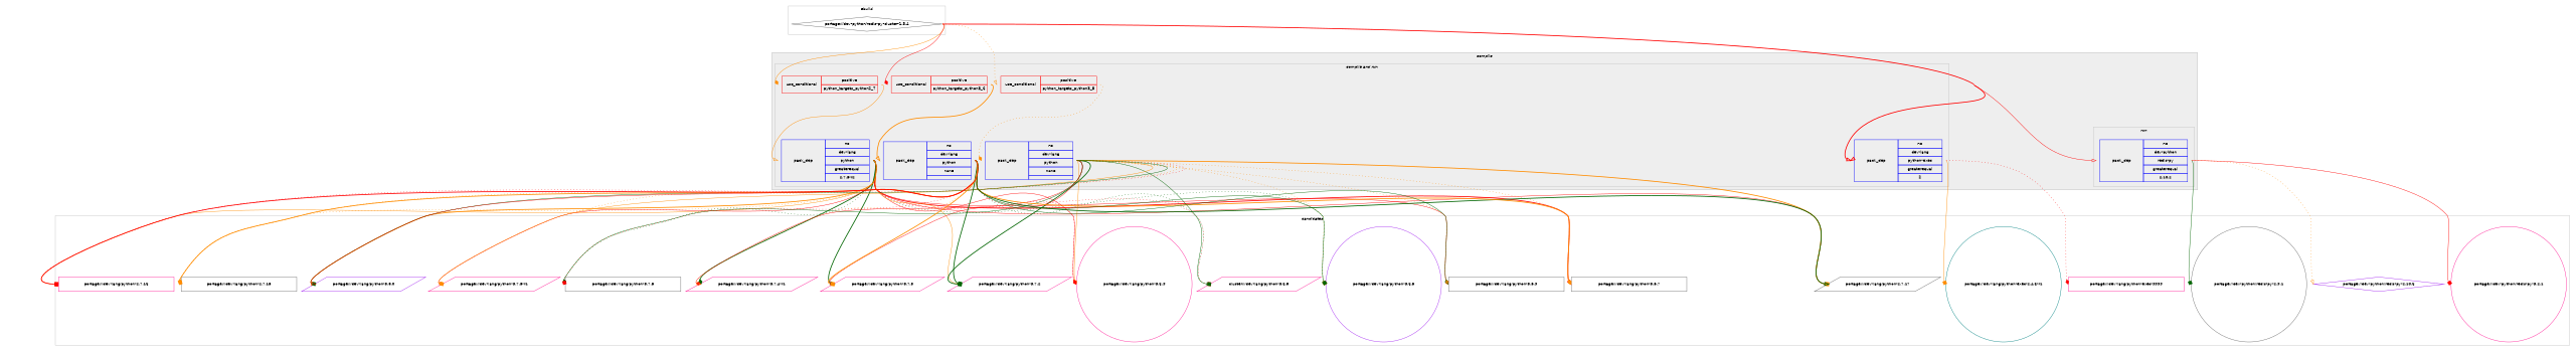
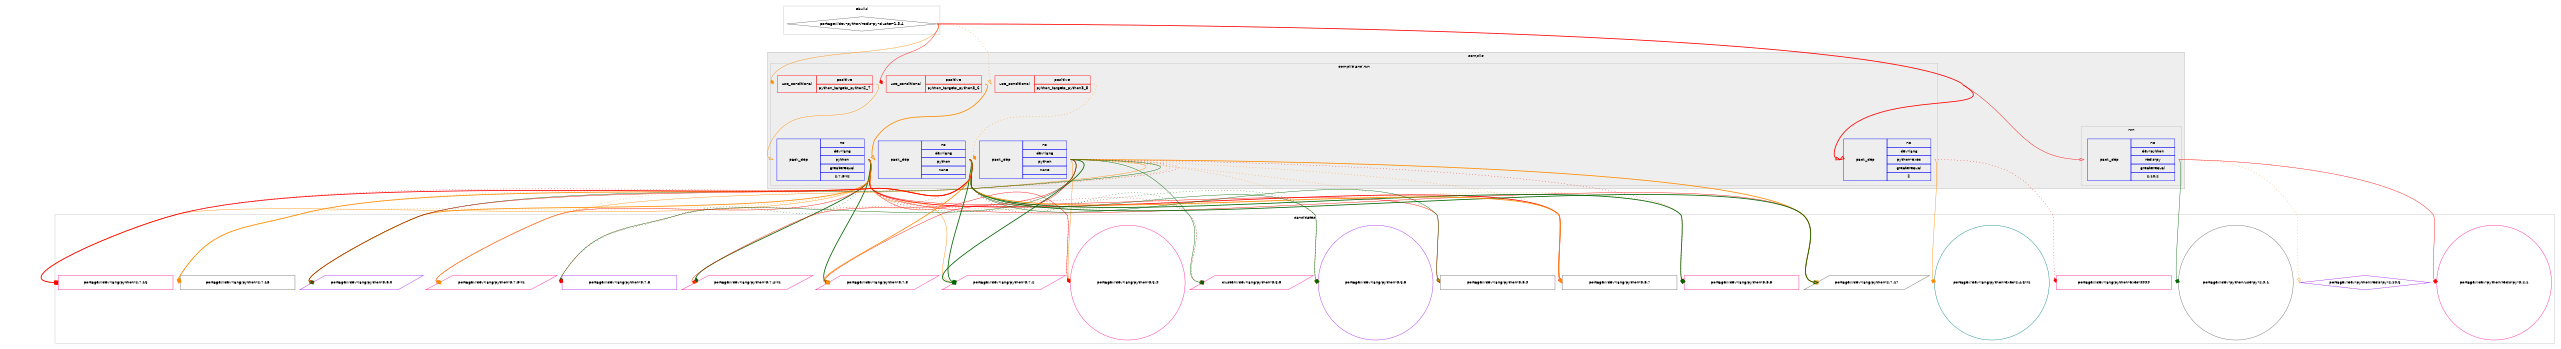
  digraph {
    compound=true
    concentrate=true
    fontname=Helvetica
    fontsize=10
    newrank=true
    rankdir=TB
    ranksep=1.5
    node [color=deeppink fontname=Helvetica fontsize=10 shape=none]
    edge [arrowhead=box color=darkorange headport=w style=solid tailport=e weight=100]
    n1 [color=gray40 label="portage://dev-python/redis-py-cluster-1.3.4" shape=diamond width=4]
    n2 [color=blue label=<<TABLE BORDER="0" CELLBORDER="1" CELLSPACING="0" CELLPADDING="4" WIDTH="220"><TR><TD ROWSPAN="6" CELLPADDING="30">pack_dep</TD></TR><TR><TD WIDTH="110">no</TD></TR><TR><TD>dev-lang</TD></TR><TR><TD>python</TD></TR><TR><TD>greaterequal</TD></TR><TR><TD>2.7.5-r2</TD></TR></TABLE>>]
    n3 [color=red label=<<TABLE BORDER="0" CELLBORDER="1" CELLSPACING="0" CELLPADDING="4"><TR><TD ROWSPAN="3" CELLPADDING="10">use_conditional</TD></TR><TR><TD>positive</TD></TR><TR><TD>python_targets_python2_7</TD></TR></TABLE>>]
    n4 [color=blue label=<<TABLE BORDER="0" CELLBORDER="1" CELLSPACING="0" CELLPADDING="4" WIDTH="220"><TR><TD ROWSPAN="6" CELLPADDING="30">pack_dep</TD></TR><TR><TD WIDTH="110">no</TD></TR><TR><TD>dev-lang</TD></TR><TR><TD>python</TD></TR><TR><TD>none</TD></TR><TR><TD></TD></TR></TABLE>>]
    n5 [color=red label=<<TABLE BORDER="0" CELLBORDER="1" CELLSPACING="0" CELLPADDING="4"><TR><TD ROWSPAN="3" CELLPADDING="10">use_conditional</TD></TR><TR><TD>positive</TD></TR><TR><TD>python_targets_python3_5</TD></TR></TABLE>>]
    n6 [color=blue label=<<TABLE BORDER="0" CELLBORDER="1" CELLSPACING="0" CELLPADDING="4" WIDTH="220"><TR><TD ROWSPAN="6" CELLPADDING="30">pack_dep</TD></TR><TR><TD WIDTH="110">no</TD></TR><TR><TD>dev-lang</TD></TR><TR><TD>python</TD></TR><TR><TD>none</TD></TR><TR><TD></TD></TR></TABLE>>]
    n7 [color=red label=<<TABLE BORDER="0" CELLBORDER="1" CELLSPACING="0" CELLPADDING="4"><TR><TD ROWSPAN="3" CELLPADDING="10">use_conditional</TD></TR><TR><TD>positive</TD></TR><TR><TD>python_targets_python3_6</TD></TR></TABLE>>]
    n8 [color=blue label=<<TABLE BORDER="0" CELLBORDER="1" CELLSPACING="0" CELLPADDING="4" WIDTH="220"><TR><TD ROWSPAN="6" CELLPADDING="30">pack_dep</TD></TR><TR><TD WIDTH="110">no</TD></TR><TR><TD>dev-lang</TD></TR><TR><TD>python-exec</TD></TR><TR><TD>greaterequal</TD></TR><TR><TD>2</TD></TR></TABLE>>]
    n9 [color=blue label=<<TABLE BORDER="0" CELLBORDER="1" CELLSPACING="0" CELLPADDING="4" WIDTH="220"><TR><TD ROWSPAN="6" CELLPADDING="30">pack_dep</TD></TR><TR><TD WIDTH="110">no</TD></TR><TR><TD>dev-python</TD></TR><TR><TD>redis-py</TD></TR><TR><TD>greaterequal</TD></TR><TR><TD>2.10.2</TD></TR></TABLE>>]
    n10 [color=gray40 label="portage://dev-lang/python-2.7.15" shape=box width=4]
    n11 [label="portage://dev-lang/python-2.7.16" shape=box width=4]
    n12 [color=gray40 label="portage://dev-lang/python-2.7.17" shape=parallelogram width=4]
+   n13 [label="portage://dev-lang/python-3.5.5" shape=box width=4]
    n14 [color=gray40 label="portage://dev-lang/python-3.5.7" shape=box width=4]
    n15 [color=gray40 label="portage://dev-lang/python-3.5.9" shape=box width=4]
    n16 [color=purple label="portage://dev-lang/python-3.6.5" shape=circle width=4]
    n17 [label="cluster://dev-lang/python-3.6.8" shape=parallelogram width=4]
    n18 [label="portage://dev-lang/python-3.6.9" shape=circle width=4]
    n19 [label="portage://dev-lang/python-3.7.2" shape=parallelogram width=4]
    n20 [label="portage://dev-lang/python-3.7.3" shape=parallelogram width=4]
    n21 [label="portage://dev-lang/python-3.7.4-r1" shape=parallelogram width=4]
-   n22 [color=gray40 label="portage://dev-lang/python-3.7.5" shape=box width=4]
+   n22 [color=purple label="portage://dev-lang/python-3.7.5" shape=box width=4]
    n23 [label="portage://dev-lang/python-3.7.5-r1" shape=parallelogram width=4]
    n24 [color=purple label="portage://dev-lang/python-3.8.0" shape=parallelogram width=4]
    n25 [color=teal label="portage://dev-lang/python-exec-2.4.6-r1" shape=circle width=4]
    n26 [label="portage://dev-lang/python-exec-9999" shape=box width=4]
    n27 [color=purple label="portage://dev-python/redis-py-2.10.6" shape=diamond width=4]
-   n28 [color=gray40 label="portage://dev-python/redis-py-2.9.1" shape=circle width=4]
+   n28 [color=gray40 label="portage://dev-python/use-py-2.9.1" shape=circle width=4]
    n29 [label="portage://dev-python/redis-py-3.2.1" shape=circle width=4]
    subgraph cluster_1 {
      color=gray
      label=<<i>ebuild</i>>
      rank=same
      n1
    }
    subgraph cluster_2 {
      color=gray
      label=<<i>dependencies</i>>
      subgraph cluster_3 {
        color=gray
        fillcolor="#eeeeee"
        label=<<i>compile</i>>
        style=filled
      }
      subgraph cluster_4 {
        color=gray
        fillcolor="#eeeeee"
        label=<<i>compile and run</i>>
        style=filled
        subgraph sub_5 {
          color=gray
          fillcolor="#eeeeee"
          label=<<i>compile and run</i>>
          style=filled
          n3
          subgraph sub_6 {
            color=gray
            fillcolor="#eeeeee"
            label=<<i>compile and run</i>>
            style=filled
            n2
          }
        }
        subgraph sub_7 {
          color=gray
          fillcolor="#eeeeee"
          label=<<i>compile and run</i>>
          style=filled
          n5
          subgraph sub_8 {
            color=gray
            fillcolor="#eeeeee"
            label=<<i>compile and run</i>>
            style=filled
            n4
          }
        }
        subgraph sub_9 {
          color=gray
          fillcolor="#eeeeee"
          label=<<i>compile and run</i>>
          style=filled
          n7
          subgraph sub_10 {
            color=gray
            fillcolor="#eeeeee"
            label=<<i>compile and run</i>>
            style=filled
            n6
          }
        }
        subgraph sub_11 {
          color=gray
          fillcolor="#eeeeee"
          label=<<i>compile and run</i>>
          style=filled
          n8
        }
      }
      subgraph cluster_12 {
        color=gray
        fillcolor="#eeeeee"
        label=<<i>run</i>>
        style=filled
        subgraph sub_13 {
          color=gray
          fillcolor="#eeeeee"
          label=<<i>run</i>>
          style=filled
          n9
        }
      }
    }
    subgraph cluster_14 {
      color=gray
      label=<<i>candidates</i>>
      rank=same
      subgraph sub_15 {
        color=black
        label=<<i>candidates</i>>
        nodesep=1
        rank=same
        n10
        n11
        n12
+       n13
        n14
        n15
        n16
        n17
        n18
        n19
        n20
        n21
        n22
        n23
        n24
      }
      subgraph sub_16 {
        color=black
        label=<<i>candidates</i>>
        nodesep=1
        rank=same
        n10
        n11
        n12
+       n13
        n14
        n15
        n16
        n17
        n18
        n19
        n20
        n21
        n22
        n23
        n24
      }
      subgraph sub_17 {
        color=black
        label=<<i>candidates</i>>
        nodesep=1
        rank=same
        n10
        n11
        n12
+       n13
        n14
        n15
        n16
        n17
        n18
        n19
        n20
        n21
        n22
        n23
        n24
      }
      subgraph sub_18 {
        color=black
        label=<<i>candidates</i>>
        nodesep=1
        rank=same
        n25
        n26
      }
      subgraph sub_19 {
        color=black
        label=<<i>candidates</i>>
        nodesep=1
        rank=same
        n27
        n28
        n29
      }
    }
    n1 -> n3 [arrowhead=diamond weight=20]
    n1 -> n5 [arrowhead=onormal style=dotted weight=20]
    n1 -> n7 [arrowhead=diamond color=red weight=20]
    n1 -> n8 [arrowhead=onormal color=red style=bold weight=20]
    n1 -> n9 [arrowhead=onormal color=red weight=20]
    n2 -> n10 [arrowhead=diamond style=dotted]
    n2 -> n11
    n2 -> n12 [arrowhead=onormal color=red]
+   n2 -> n13 [style=dotted]
    n2 -> n14 [arrowhead=onormal color=red style=bold]
    n2 -> n15 [arrowhead=diamond color=red]
    n2 -> n16 [color=darkgreen style=dotted]
    n2 -> n17 [color=red style=dotted]
    n2 -> n18 [arrowhead=diamond color=red]
    n2 -> n19 [arrowhead=diamond]
    n2 -> n20 [arrowhead=onormal color=darkgreen style=bold]
    n2 -> n21 [arrowhead=diamond color=darkgreen style=bold]
    n2 -> n22 [arrowhead=diamond color=darkgreen style=dotted]
    n2 -> n23 [arrowhead=onormal color=red]
    n2 -> n24 [arrowhead=onormal style=bold]
    n3 -> n2 [arrowhead=onormal weight=20]
    n4 -> n10 [style=dotted]
    n4 -> n11 [color=red style=dotted]
    n4 -> n12 [style=bold]
+   n4 -> n13 [arrowhead=diamond color=red style=dotted]
    n4 -> n14 [arrowhead=diamond style=dotted]
    n4 -> n15 [arrowhead=diamond style=dotted]
    n4 -> n16 [style=dotted]
    n4 -> n17 [arrowhead=onormal color=darkgreen]
    n4 -> n18 [arrowhead=diamond]
    n4 -> n19 [color=darkgreen style=bold]
    n4 -> n20 [arrowhead=onormal color=red]
    n4 -> n21 [arrowhead=diamond color=red]
    n4 -> n22 [arrowhead=diamond color=darkgreen]
    n4 -> n23
    n4 -> n24 [color=darkgreen]
    n5 -> n4 [arrowhead=diamond style=dotted weight=20]
    n6 -> n10 [arrowhead=onormal style=bold]
    n6 -> n11 [color=red style=bold]
    n6 -> n12 [arrowhead=onormal color=darkgreen style=bold]
+   n6 -> n13 [color=darkgreen style=bold]
    n6 -> n14 [arrowhead=diamond style=bold]
    n6 -> n15 [arrowhead=onormal color=darkgreen]
    n6 -> n16 [color=darkgreen]
    n6 -> n17 [color=darkgreen style=dotted]
    n6 -> n18 [arrowhead=diamond color=red style=dotted]
    n6 -> n19 [color=darkgreen style=bold]
    n6 -> n20 [style=bold]
    n6 -> n21 [arrowhead=onormal style=dotted]
    n6 -> n22 [color=red style=dotted]
    n6 -> n23 [arrowhead=diamond style=dotted]
    n6 -> n24 [arrowhead=onormal color=red]
    n7 -> n6 [arrowhead=onormal style=bold weight=20]
    n8 -> n25
    n8 -> n26 [arrowhead=diamond color=red style=dotted]
    n9 -> n27 [arrowhead=onormal style=dotted]
    n9 -> n28 [color=darkgreen]
    n9 -> n29 [color=red]
  }
